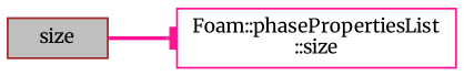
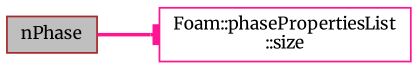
  digraph {
    rankdir=LR
    fontname=Merriweather
    node [fontname=Merriweather fontsize=10 shape=record]
-   n1 [color=brown fillcolor=grey75 fontcolor=black height=0.2 label=size style=filled width=0.4]
+   n1 [color=brown fillcolor=grey75 fontcolor=black height=0.2 label=nPhase style=filled width=0.4]
    n2 [color=deeppink height=0.2 label="Foam::phasePropertiesList\l::size" width=0.4]
    n1 -> n2 [color=deeppink fontname=Merriweather fontsize=10 labelfontname=Helvetica labelfontsize=10 style=bold arrowhead=tee]
  }
